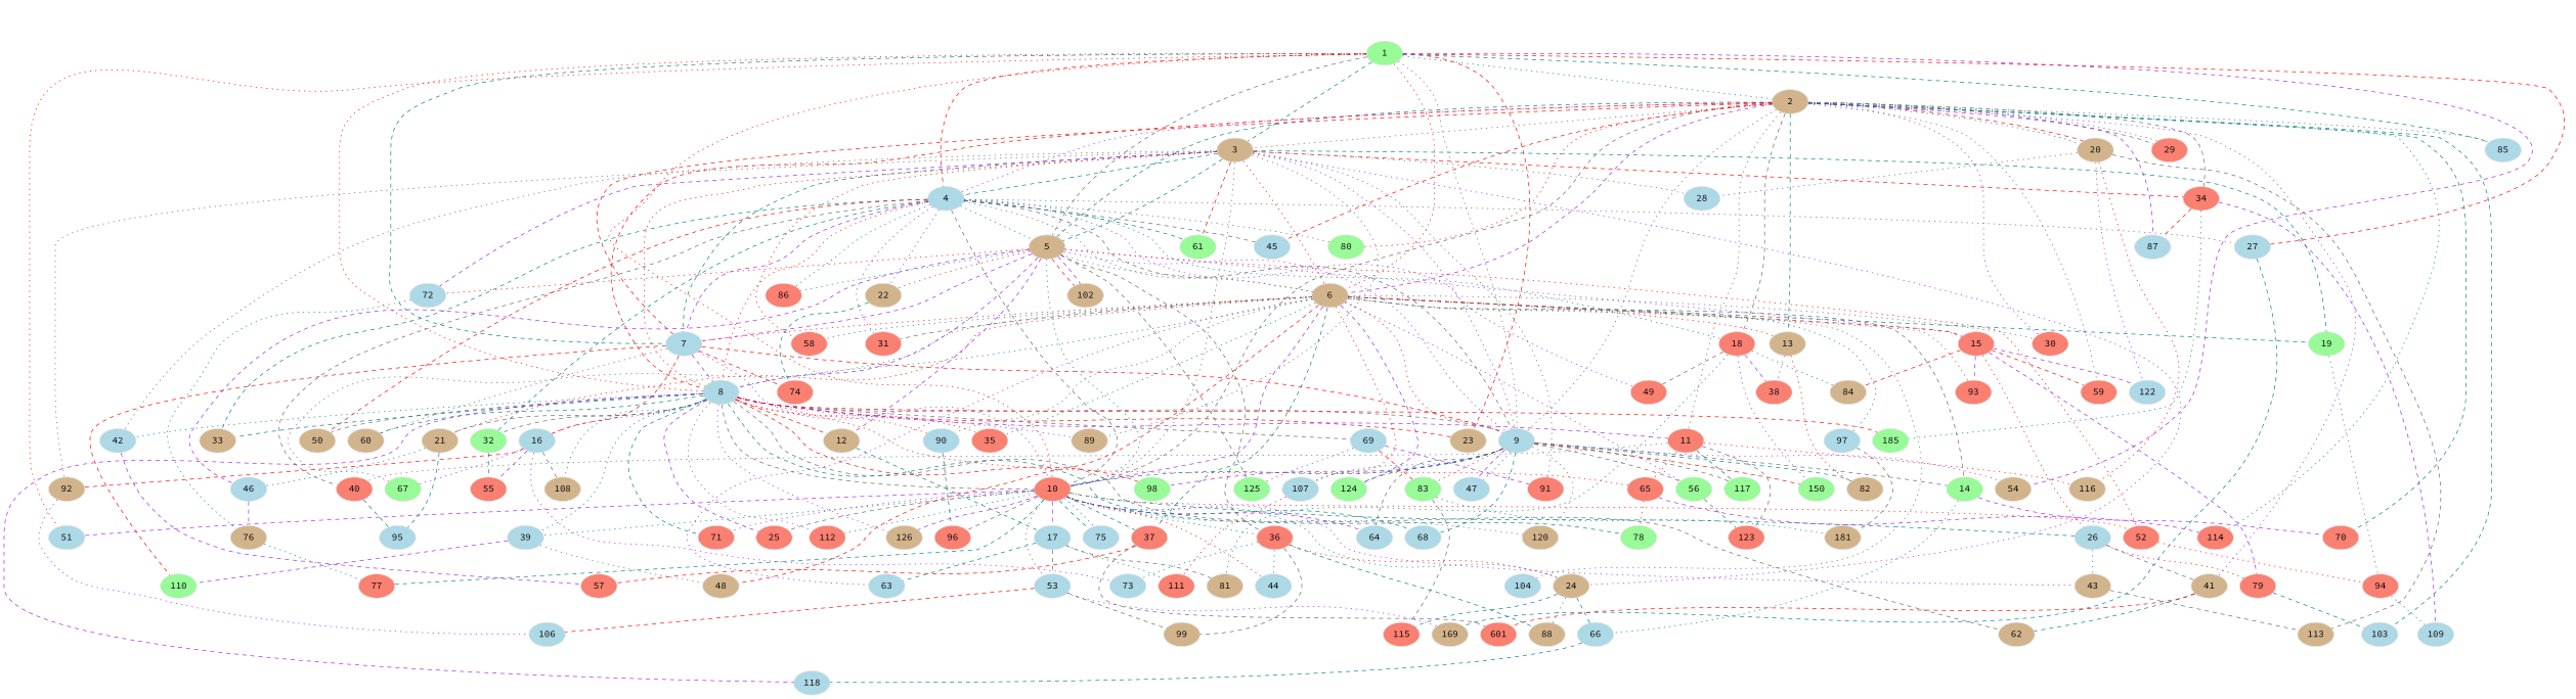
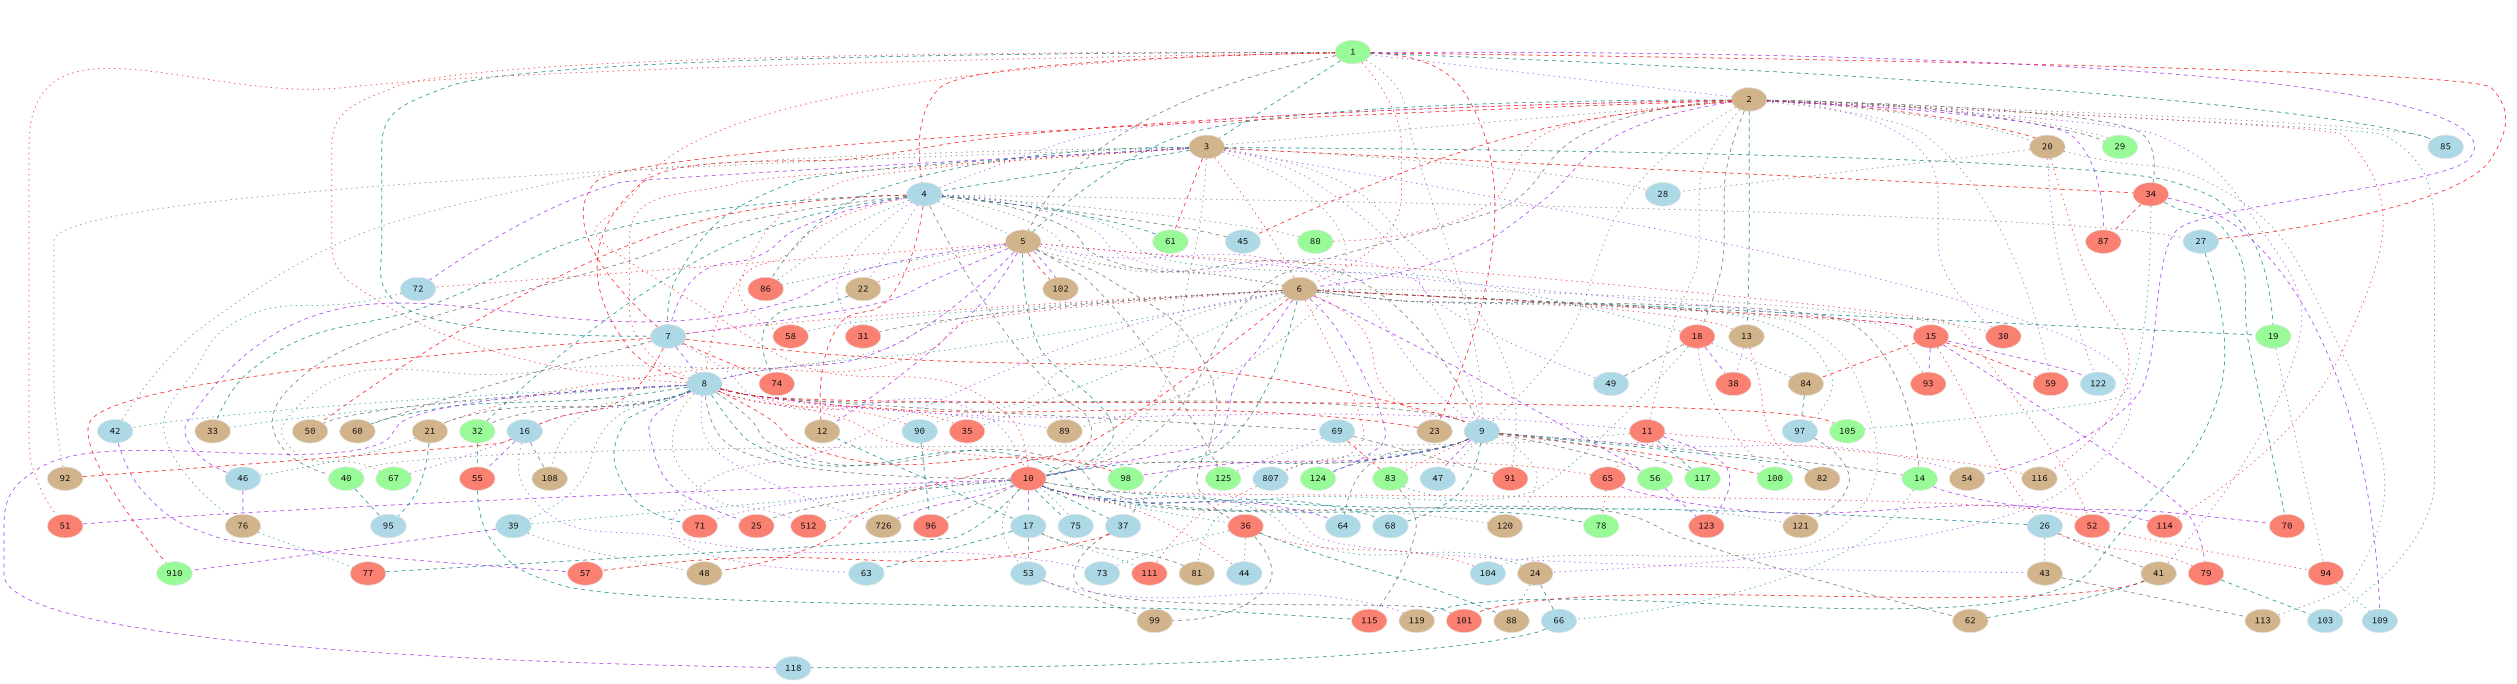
  graph {
    fontname="Source Code Pro"
    node [color=gray90 fillcolor=lightblue fontname="Source Code Pro" style=filled]
    edge [color=teal fontname="Source Code Pro" style=dashed]
    1 [fillcolor=palegreen]
    2 [fillcolor=tan]
    3 [fillcolor=tan]
    4
    5 [fillcolor=tan]
    6 [fillcolor=tan]
    7
    8
    9
    10 [fillcolor=salmon]
    23 [fillcolor=tan]
    27
-   51
+   51 [fillcolor=salmon]
    54 [fillcolor=tan]
    85
    11 [fillcolor=salmon]
    13 [fillcolor=tan]
    18 [fillcolor=salmon]
    20 [fillcolor=tan]
-   29 [fillcolor=salmon]
+   29 [fillcolor=palegreen]
    30 [fillcolor=salmon]
    34 [fillcolor=salmon]
    41 [fillcolor=tan]
    45
    59 [fillcolor=salmon]
    70 [fillcolor=salmon]
    80 [fillcolor=palegreen]
-   87
+   87 [fillcolor=salmon]
    103
    114 [fillcolor=salmon]
    19 [fillcolor=palegreen]
    24 [fillcolor=tan]
    28
    42
    58 [fillcolor=salmon]
    61 [fillcolor=palegreen]
    72
    89 [fillcolor=tan]
    91 [fillcolor=salmon]
    92 [fillcolor=tan]
    12 [fillcolor=tan]
    22 [fillcolor=tan]
    31 [fillcolor=salmon]
    32 [fillcolor=palegreen]
    33 [fillcolor=tan]
-   40 [fillcolor=salmon]
-   49 [fillcolor=salmon]
+   40 [fillcolor=palegreen]
+   49
    50 [fillcolor=tan]
    86 [fillcolor=salmon]
    15 [fillcolor=salmon]
    36 [fillcolor=salmon]
    46
    52 [fillcolor=salmon]
    102 [fillcolor=tan]
    125 [fillcolor=palegreen]
    14 [fillcolor=palegreen]
    21 [fillcolor=tan]
    35 [fillcolor=salmon]
-   37 [fillcolor=salmon]
+   37
    48 [fillcolor=tan]
    56 [fillcolor=palegreen]
    63
    67 [fillcolor=palegreen]
    90
    93 [fillcolor=salmon]
    97
    104
-   107
+   107 [label=807]
    124 [fillcolor=palegreen]
    16
    60 [fillcolor=tan]
    74 [fillcolor=salmon]
-   110 [fillcolor=palegreen]
+   110 [fillcolor=palegreen label=910]
    25 [fillcolor=salmon]
    39
    62 [fillcolor=tan]
    65 [fillcolor=salmon]
    69
    71 [fillcolor=salmon]
    78 [fillcolor=palegreen]
    98 [fillcolor=palegreen]
-   105 [fillcolor=palegreen label=185]
+   105 [fillcolor=palegreen]
    108 [fillcolor=tan]
-   112 [fillcolor=salmon]
+   112 [fillcolor=salmon label=512]
    118
-   126 [fillcolor=tan]
+   126 [fillcolor=tan label=726]
    47
    64
    68
    82 [fillcolor=tan]
    83 [fillcolor=palegreen]
-   100 [fillcolor=palegreen label=150]
+   100 [fillcolor=palegreen]
    117 [fillcolor=palegreen]
    120 [fillcolor=tan]
    17
    26
    43 [fillcolor=tan]
    44
    53
    75
    77 [fillcolor=salmon]
    96 [fillcolor=salmon]
-   119 [fillcolor=tan label=169]
+   119 [fillcolor=tan]
    116 [fillcolor=tan]
    123 [fillcolor=salmon]
    38 [fillcolor=salmon]
    84 [fillcolor=tan]
    81 [fillcolor=tan]
    122
    113 [fillcolor=tan]
    109
-   101 [fillcolor=salmon label=601]
+   101 [fillcolor=salmon]
    94 [fillcolor=salmon]
    66
    88 [fillcolor=tan]
    115 [fillcolor=salmon]
    57 [fillcolor=salmon]
    76 [fillcolor=tan]
-   106
    55 [fillcolor=salmon]
    95
    79 [fillcolor=salmon]
    73
    99 [fillcolor=tan]
-   121 [fillcolor=tan label=181]
+   121 [fillcolor=tan]
    111 [fillcolor=salmon]
-   1 -- 2 [style=dotted]
+   1 -- 2 [color=purple style=dotted]
    1 -- 3
    1 -- 4 [color=red]
    1 -- 5 [color=gray40]
    1 -- 6 [color=red style=dotted]
    1 -- 7
    1 -- 8 [color=red style=dotted]
    1 -- 9 [color=gray40 style=dotted]
    1 -- 10 [color=red style=dotted]
    1 -- 23 [color=red]
    1 -- 27 [color=red]
    1 -- 51 [color=red style=dotted]
    1 -- 54 [color=purple]
    1 -- 85
    2 -- 3 [color=gray40 style=dotted]
    2 -- 4 [color=purple style=dotted]
    2 -- 5
    2 -- 6 [color=purple]
    2 -- 7 [color=red]
    2 -- 8 [color=red]
    2 -- 9 [color=gray40 style=dotted]
    2 -- 10 [color=gray40]
    2 -- 85 [color=gray40 style=dotted]
    2 -- 11 [color=gray40 style=dotted]
    2 -- 13
    2 -- 18 [color=gray40]
    2 -- 20 [style=dotted]
    2 -- 20 [color=red]
    2 -- 29 [color=gray40]
    2 -- 29 [color=gray40 style=dotted]
    2 -- 30 [color=purple style=dotted]
    2 -- 34 [color=gray40]
    2 -- 41 [color=purple style=dotted]
    2 -- 45 [color=red]
    2 -- 59 [color=gray40 style=dotted]
-   2 -- 70
+   34 -- 70
    2 -- 80 [color=red style=dotted]
    2 -- 87 [color=purple]
-   2 -- 103
-   2 -- 114 [style=dotted]
+   2 -- 103 [style=dotted]
+   2 -- 114 [color=red style=dotted]
    3 -- 4
-   3 -- 5
+   3 -- 86
    3 -- 6 [color=red style=dotted]
    3 -- 7
    3 -- 8 [color=red style=dotted]
    3 -- 9 [color=purple style=dotted]
    3 -- 10 [color=gray40 style=dotted]
    3 -- 34 [color=red]
    3 -- 19
    3 -- 24 [color=purple style=dotted]
    3 -- 28 [color=gray40 style=dotted]
    3 -- 42 [color=gray40 style=dotted]
    3 -- 58 [color=red style=dotted]
    3 -- 61 [color=red]
    3 -- 72 [color=purple]
    3 -- 89 [color=gray40 style=dotted]
    3 -- 91 [color=gray40 style=dotted]
    3 -- 92 [color=gray40 style=dotted]
    4 -- 5 [style=dotted]
    4 -- 6 [color=gray40 style=dotted]
    4 -- 7 [color=purple]
    4 -- 8 [color=red style=dotted]
    4 -- 9 [color=gray40]
    4 -- 10 [color=gray40]
    4 -- 27 [color=gray40 style=dotted]
    4 -- 18 [style=dotted]
    4 -- 45 [color=gray40]
    4 -- 80 [color=gray40 style=dotted]
    4 -- 61
-   8 -- 12 [color=red]
+   4 -- 12 [color=red]
    4 -- 22 [color=purple style=dotted]
    4 -- 31 [color=purple style=dotted]
    4 -- 32
    4 -- 33
    4 -- 40 [color=gray40]
    4 -- 49 [color=purple style=dotted]
    4 -- 50 [color=red]
    4 -- 86 [style=dotted]
    5 -- 6 [color=gray40 style=dotted]
    5 -- 7 [color=purple]
    5 -- 8 [color=purple]
    5 -- 9 [color=purple style=dotted]
-   5 -- 10 [style=dotted]
+   5 -- 10
    5 -- 72 [color=red style=dotted]
    5 -- 12 [color=purple]
    5 -- 22 [color=red style=dotted]
    5 -- 86 [style=dotted]
    5 -- 15 [color=purple style=dotted]
    5 -- 36 [color=gray40]
    5 -- 46 [color=purple]
    5 -- 52 [color=red style=dotted]
    5 -- 102 [color=red]
    5 -- 102 [color=purple]
    5 -- 125 [color=gray40]
    6 -- 7 [color=red style=dotted]
    6 -- 8 [style=dotted]
    6 -- 9 [color=red style=dotted]
    6 -- 10 [color=purple]
    6 -- 13 [color=red style=dotted]
    6 -- 30 [color=gray40 style=dotted]
    6 -- 19
    6 -- 58 [style=dotted]
    6 -- 31 [color=gray40]
    6 -- 15 [color=red]
    6 -- 14 [color=gray40]
    6 -- 21 [color=red style=dotted]
    6 -- 35 [style=dotted]
    6 -- 37
    6 -- 48 [color=red]
-   6 -- 56 [color=purple style=dotted]
+   6 -- 56 [color=purple]
    6 -- 63 [color=purple style=dotted]
    6 -- 67 [color=gray40 style=dotted]
    6 -- 90 [color=gray40 style=dotted]
    6 -- 93 [color=gray40 style=dotted]
    6 -- 97 [style=dotted]
    6 -- 104 [color=gray40 style=dotted]
    6 -- 107 [color=red style=dotted]
    6 -- 124 [color=purple]
    7 -- 8 [color=purple]
    7 -- 9 [color=red]
    7 -- 10 [color=purple style=dotted]
    7 -- 16 [color=red]
-   7 -- 60 [color=gray40 style=dotted]
+   7 -- 60 [color=gray40]
    7 -- 74 [color=red]
    7 -- 110 [color=red]
    8 -- 9 [color=gray40]
    8 -- 10 [color=gray40]
    8 -- 23 [color=red]
-   8 -- 11 [color=purple]
+   8 -- 11 [color=purple style=dotted]
    8 -- 42 [style=dotted]
    8 -- 89 [color=purple style=dotted]
    8 -- 32 [color=gray40]
-   8 -- 33
+   8 -- 33 [style=dotted]
    8 -- 50 [color=gray40]
    8 -- 21 [color=gray40]
    8 -- 35 [color=red style=dotted]
    8 -- 90 [color=red style=dotted]
    8 -- 16 [color=purple style=dotted]
    8 -- 60
    8 -- 25 [color=purple]
    8 -- 39 [style=dotted]
    8 -- 62 [color=gray40]
    8 -- 65 [color=red style=dotted]
    8 -- 69 [color=gray40]
    8 -- 71
    8 -- 78
    8 -- 98 [color=red]
    8 -- 105 [color=red]
    8 -- 108 [style=dotted]
    8 -- 112 [color=gray40 style=dotted]
    8 -- 118 [color=purple]
    8 -- 126 [color=purple style=dotted]
    9 -- 10
    9 -- 54 [color=purple style=dotted]
    9 -- 14 [color=gray40]
    9 -- 56 [color=gray40]
    9 -- 107 [style=dotted]
    9 -- 124
    9 -- 98 [color=purple]
    9 -- 47 [color=purple]
    9 -- 47 [style=dotted]
    9 -- 64 [color=gray40]
    9 -- 68
    9 -- 82
    9 -- 83 [color=red style=dotted]
    9 -- 100 [color=red]
    9 -- 117 [color=gray40]
    9 -- 120 [color=gray40 style=dotted]
    10 -- 51 [color=purple]
    10 -- 24 [style=dotted]
    10 -- 36 [style=dotted]
    10 -- 52 [color=red style=dotted]
    10 -- 37
    10 -- 25 [color=gray40]
    10 -- 39 [style=dotted]
    10 -- 71 [color=purple style=dotted]
    10 -- 112 [style=dotted]
    10 -- 126 [color=purple]
    10 -- 64 [color=purple]
    10 -- 68
    10 -- 120 [color=gray40 style=dotted]
    10 -- 17 [color=purple]
    10 -- 26
    10 -- 43 [color=purple style=dotted]
    10 -- 44 [color=red style=dotted]
    10 -- 53 [color=gray40 style=dotted]
    10 -- 75
    10 -- 75 [style=dotted]
    10 -- 77
    10 -- 96 [color=gray40]
    27 -- 119
    11 -- 40 [color=gray40 style=dotted]
    11 -- 65 [color=red style=dotted]
    11 -- 117
    11 -- 116 [color=red style=dotted]
-   11 -- 123 [color=gray40]
+   11 -- 123 [color=purple]
    13 -- 82 [color=red style=dotted]
    13 -- 38 [color=purple style=dotted]
    18 -- 49 [color=gray40]
    18 -- 100 [color=purple style=dotted]
    18 -- 38 [color=purple]
    18 -- 84 [style=dotted]
    18 -- 81 [style=dotted]
    20 -- 28 [color=gray40 style=dotted]
    20 -- 116 [color=red style=dotted]
    20 -- 122 [color=purple style=dotted]
-   20 -- 113 [color=gray40]
+   20 -- 113 [color=gray40 style=dotted]
    34 -- 87 [color=red]
    34 -- 105 [style=dotted]
    34 -- 109 [color=purple]
    41 -- 62
    41 -- 101 [color=red]
    19 -- 94 [color=gray40 style=dotted]
    24 -- 66
    24 -- 88 [style=dotted]
-   24 -- 115
+   55 -- 115
    42 -- 57 [color=purple]
    72 -- 76 [style=dotted]
-   92 -- 106 [color=purple style=dotted]
    12 -- 17
    22 -- 74
    32 -- 55
    40 -- 95
    15 -- 59 [color=red]
    15 -- 93 [color=purple]
    15 -- 26 [color=red style=dotted]
    15 -- 84 [color=red]
    15 -- 122 [color=purple]
    15 -- 79 [color=purple]
-   36 -- 24 [color=red style=dotted]
+   36 -- 104 [color=red style=dotted]
    36 -- 44 [style=dotted]
    36 -- 88
    36 -- 73 [style=dotted]
    36 -- 99 [color=gray40]
    46 -- 76 [color=purple]
    52 -- 94 [color=red style=dotted]
    14 -- 70 [color=purple]
    14 -- 66 [style=dotted]
    21 -- 46 [style=dotted]
    21 -- 95
    37 -- 101 [color=gray40]
    37 -- 57 [color=red]
-   56 -- 123 [color=gray40]
+   56 -- 123 [color=purple]
    90 -- 96
    97 -- 121 [color=gray40]
    107 -- 111 [color=red style=dotted]
    16 -- 92 [color=red]
    16 -- 67 [color=purple style=dotted]
    16 -- 108 [color=gray40]
    16 -- 55 [color=purple]
    16 -- 73 [color=purple style=dotted]
    39 -- 48 [color=gray40 style=dotted]
    39 -- 110 [color=purple]
    65 -- 114 [color=purple]
    65 -- 78 [color=red style=dotted]
-   69 -- 91 [color=purple]
+   69 -- 91 [color=gray40]
    69 -- 125 [color=purple style=dotted]
    69 -- 83 [color=red]
    83 -- 115 [color=gray40]
    83 -- 121 [style=dotted]
    17 -- 63
    17 -- 53 [color=gray40]
    17 -- 81 [color=gray40]
    17 -- 111 [style=dotted]
    26 -- 41 [color=gray40]
    26 -- 43 [style=dotted]
    26 -- 79 [color=red style=dotted]
    43 -- 113 [color=gray40]
    53 -- 119 [color=purple style=dotted]
-   53 -- 106 [color=red]
    53 -- 99 [color=gray40]
+   84 -- 97
    94 -- 109 [style=dotted]
    66 -- 118
    76 -- 77 [style=dotted]
    79 -- 103
  }
